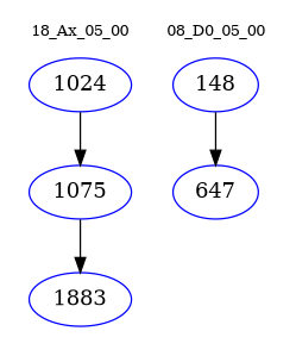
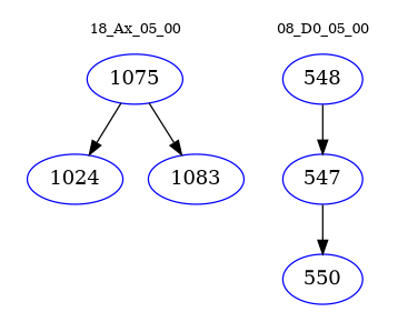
  digraph {
    node [color=blue]
    edge [color=black]
    n1 [label=1075]
    n2 [label=1024]
-   n3 [label=1883]
-   n4 [label=647]
-   n6 [label=148]
+   n3 [label=1083]
+   n4 [label=547]
+   n5 [label=550]
+   n6 [label=548]
    subgraph cluster_1 {
      color=white
      fontsize=10
      label="18_Ax_05_00"
      n1
      n2
      n3
    }
    subgraph cluster_2 {
      color=white
      fontsize=10
      label="08_D0_05_00"
      n4
+     n5
      n6
    }
-   n2 -> n1
+   n1 -> n2
    n1 -> n3
+   n4 -> n5
    n6 -> n4
  }
